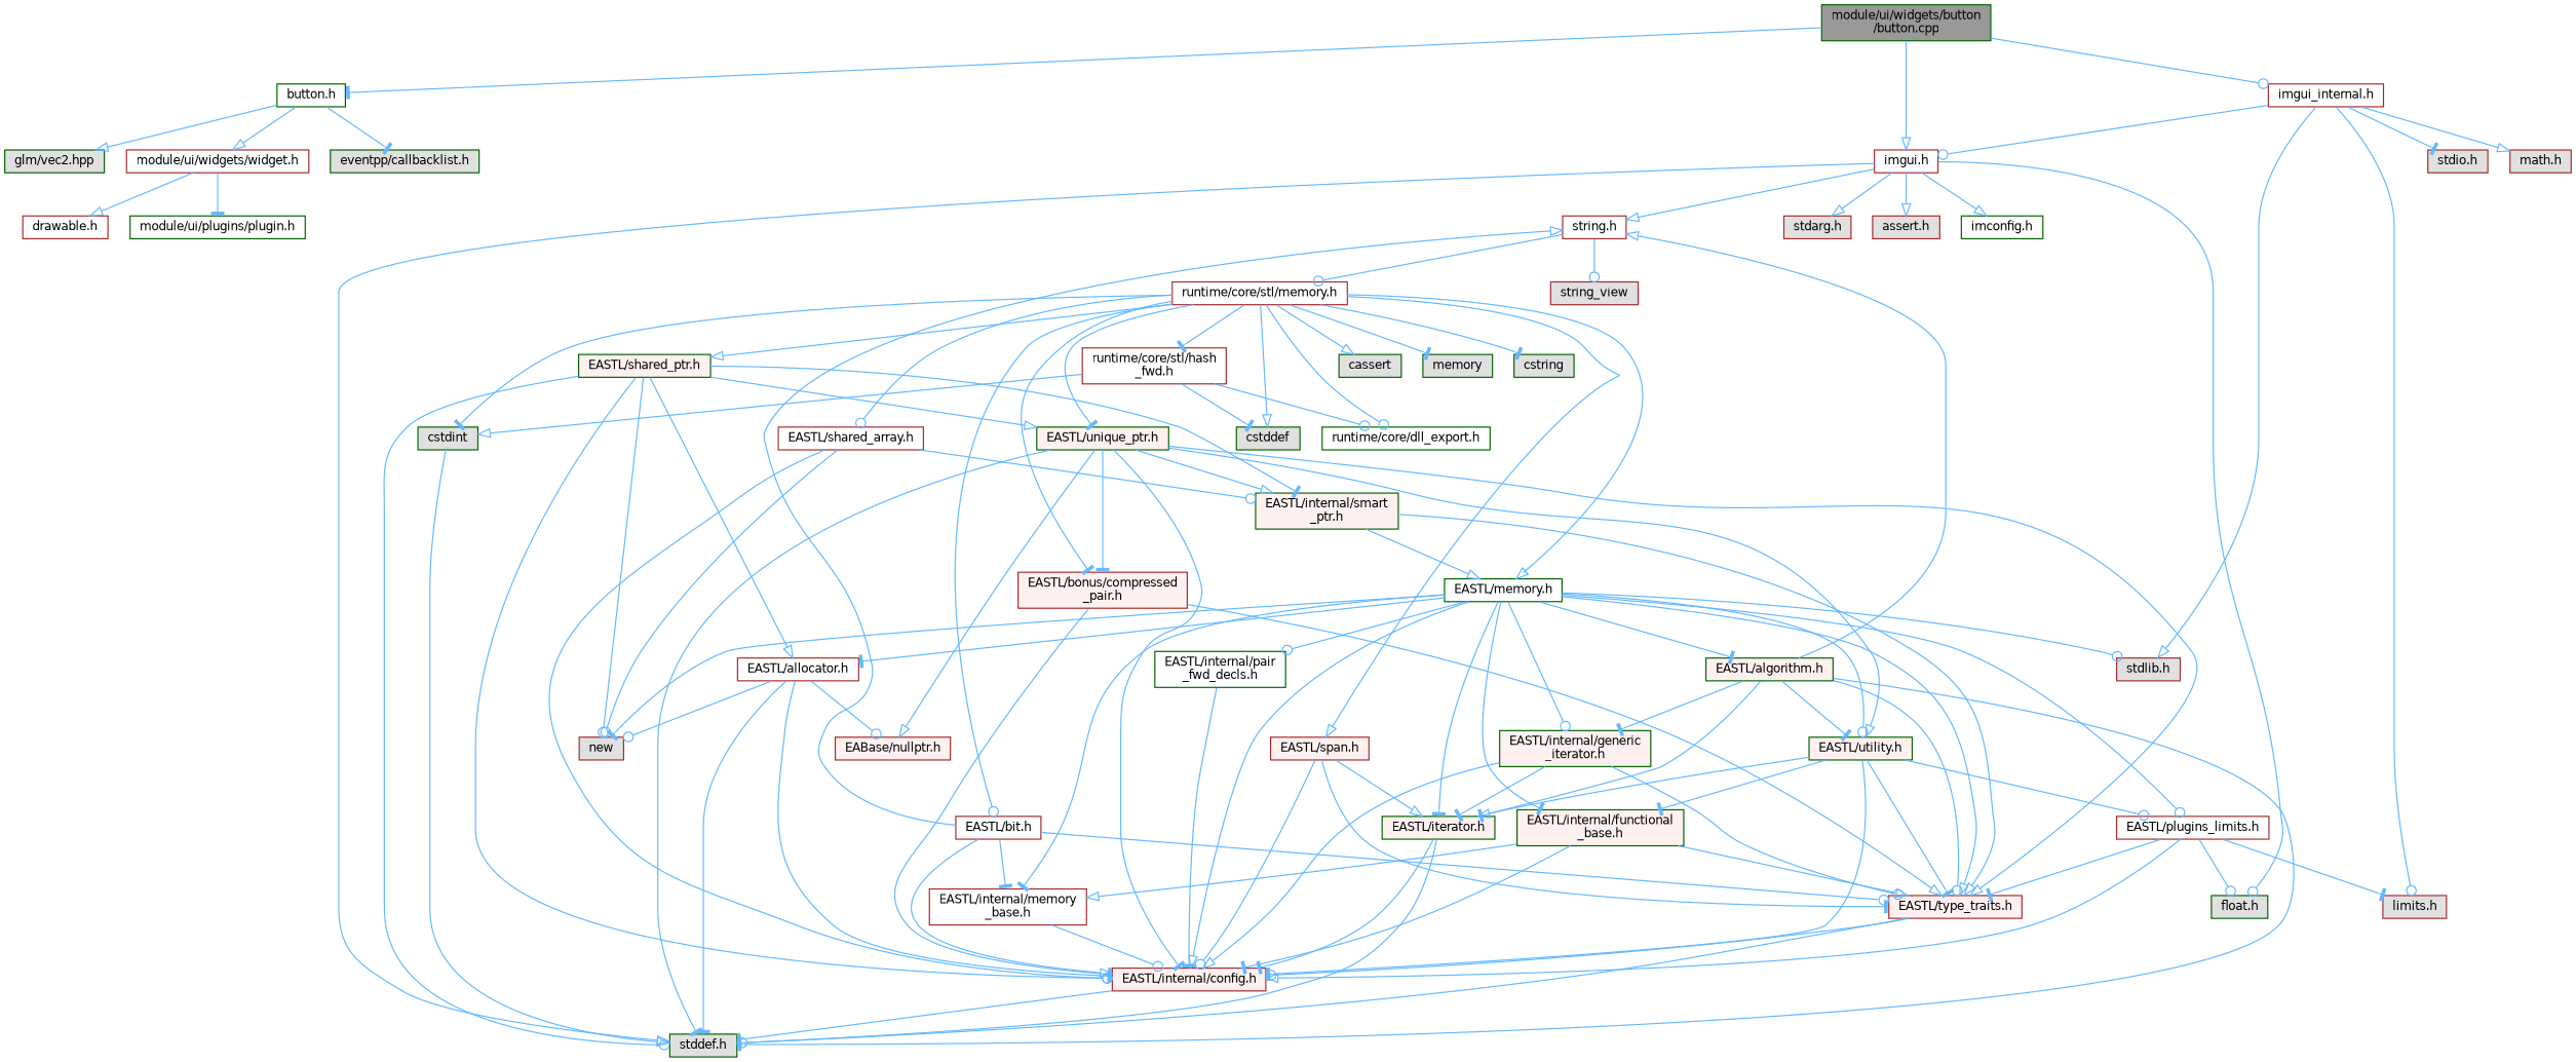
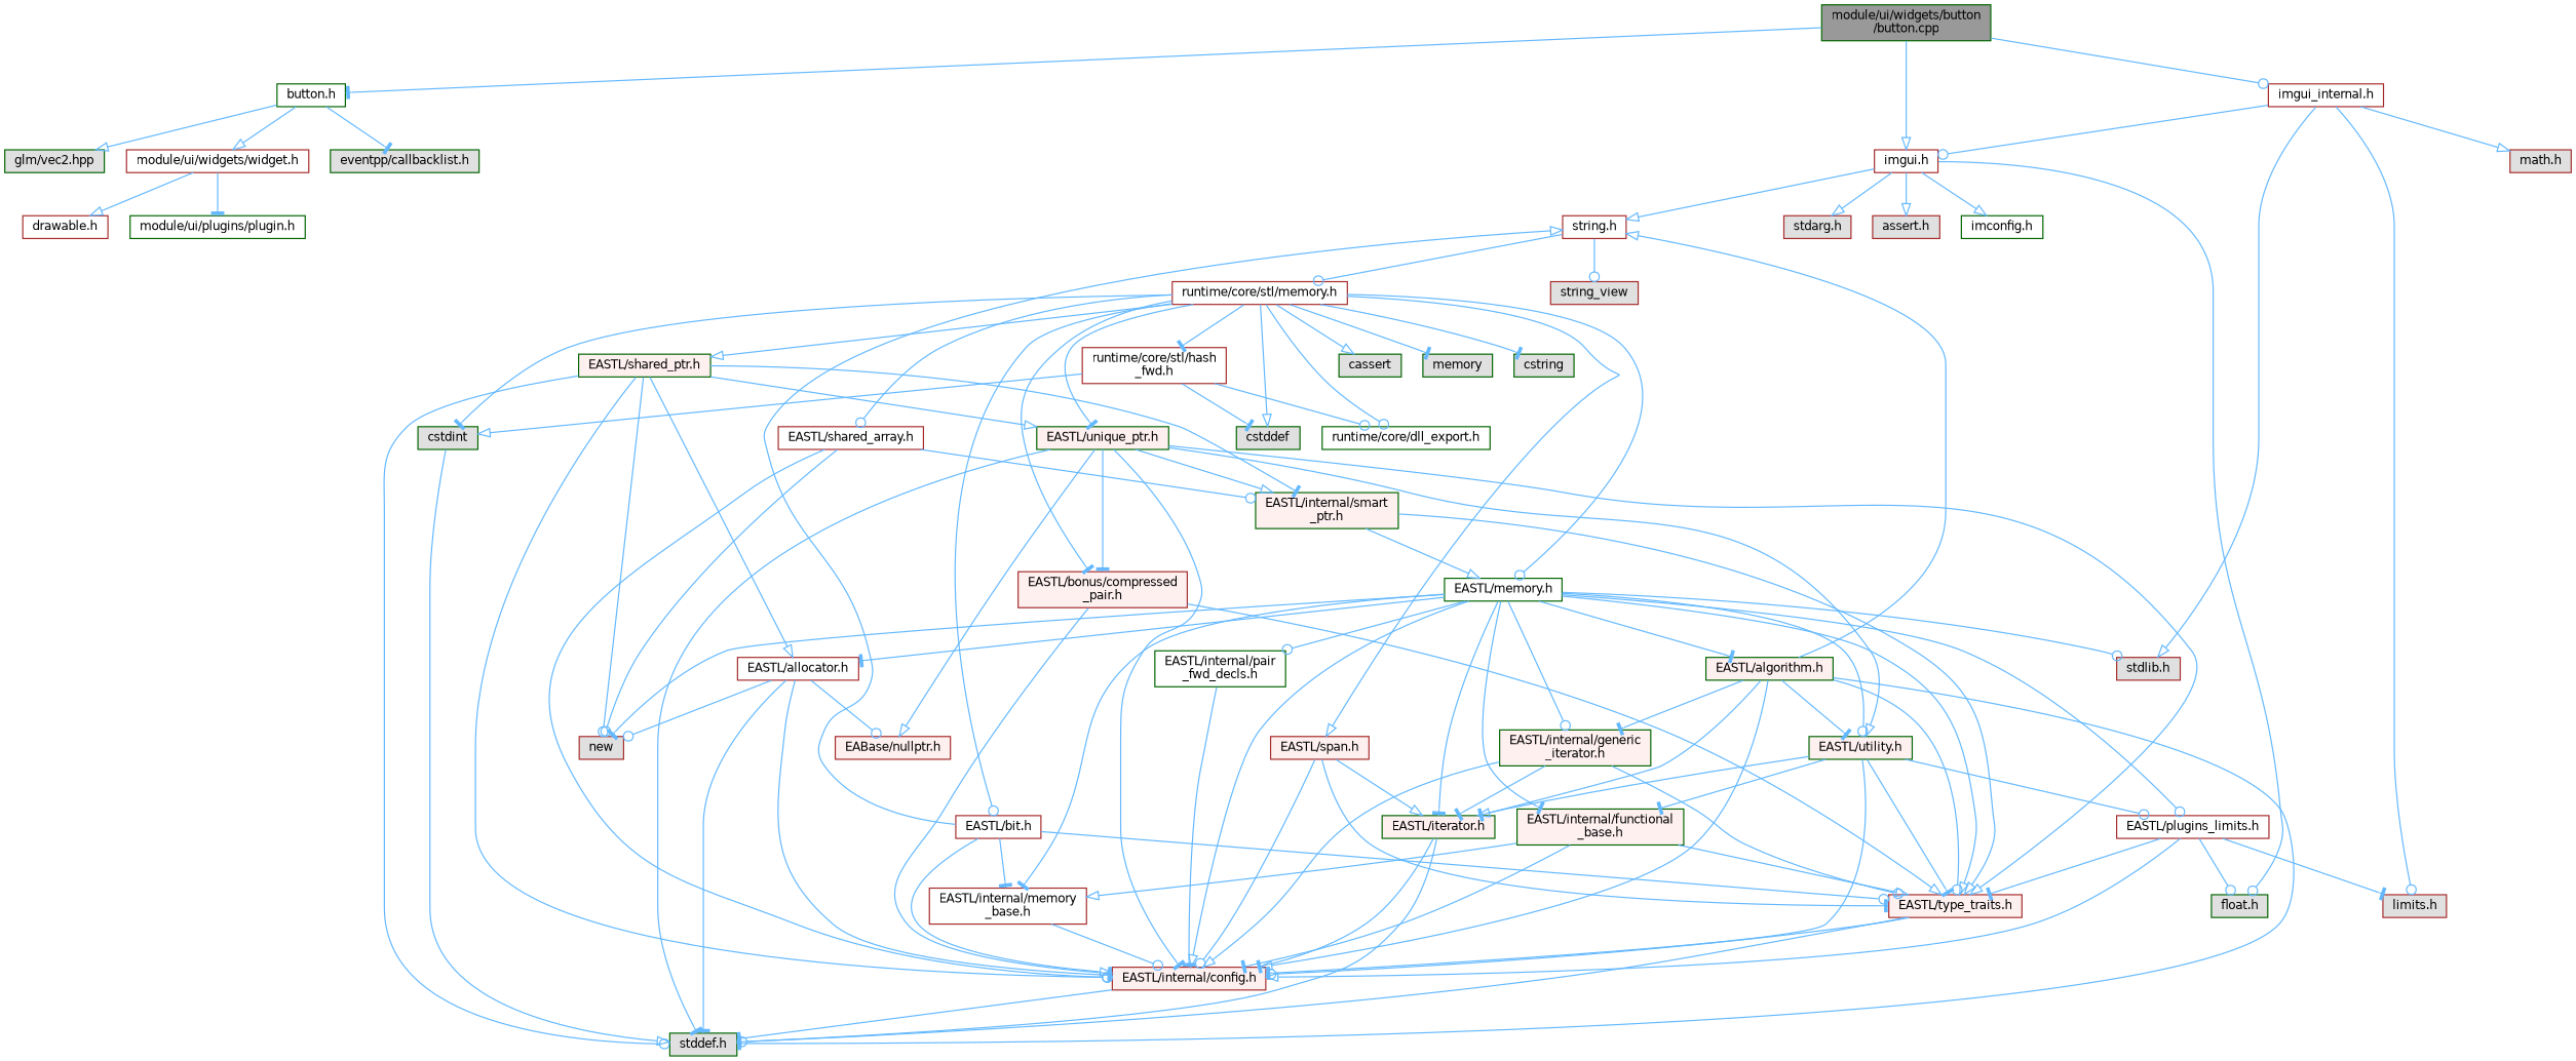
  digraph {
    node [color=brown fillcolor=white fontname=Helvetica fontsize=10 shape=box style=filled]
    edge [arrowhead=tee color=steelblue1 fontname=Helvetica fontsize=10 labelfontname=Helvetica labelfontsize=10 style=solid]
    n1 [color=darkgreen fillcolor=grey60 fontcolor=black height=0.2 label="module/ui/widgets/button\l/button.cpp" width=0.4]
    n2 [color=darkgreen height=0.2 label="button.h" width=0.4]
    n3 [height=0.2 label="imgui.h" width=0.4]
    n4 [height=0.2 label="imgui_internal.h" width=0.4]
    n5 [height=0.2 label="module/ui/widgets/widget.h" width=0.4]
    n6 [color=darkgreen fillcolor="#E0E0E0" height=0.2 label="eventpp/callbacklist.h" width=0.4]
    n7 [color=darkgreen fillcolor="#E0E0E0" height=0.2 label="glm/vec2.hpp" width=0.4]
    n8 [color=darkgreen height=0.2 label="imconfig.h" width=0.4]
    n9 [color=darkgreen fillcolor="#E0E0E0" height=0.2 label="float.h" width=0.4]
    n10 [fillcolor="#E0E0E0" height=0.2 label="stdarg.h" width=0.4]
    n11 [color=darkgreen fillcolor="#E0E0E0" height=0.2 label="stddef.h" width=0.4]
    n12 [height=0.2 label="string.h" width=0.4]
    n13 [fillcolor="#E0E0E0" height=0.2 label="assert.h" width=0.4]
    n14 [fillcolor="#E0E0E0" height=0.2 label="stdlib.h" width=0.4]
    n15 [fillcolor="#E0E0E0" height=0.2 label="limits.h" width=0.4]
-   n16 [fillcolor="#E0E0E0" height=0.2 label="stdio.h" width=0.4]
    n17 [fillcolor="#E0E0E0" height=0.2 label="math.h" width=0.4]
    n18 [height=0.2 label="drawable.h" width=0.4]
    n19 [color=darkgreen height=0.2 label="module/ui/plugins/plugin.h" width=0.4]
    n20 [fillcolor="#E0E0E0" height=0.2 label=string_view width=0.4]
    n21 [height=0.2 label="runtime/core/stl/memory.h" width=0.4]
    n22 [color=darkgreen fillcolor="#E0E0E0" height=0.2 label=cstddef width=0.4]
    n23 [color=darkgreen fillcolor="#E0E0E0" height=0.2 label=cstdint width=0.4]
    n24 [color=darkgreen fillcolor="#E0E0E0" height=0.2 label=cassert width=0.4]
    n25 [color=darkgreen fillcolor="#E0E0E0" height=0.2 label=memory width=0.4]
    n26 [color=darkgreen fillcolor="#E0E0E0" height=0.2 label=cstring width=0.4]
    n27 [height=0.2 label="EASTL/bit.h" width=0.4]
    n28 [color=darkgreen height=0.2 label="EASTL/memory.h" width=0.4]
    n29 [height=0.2 label="EASTL/shared_array.h" width=0.4]
    n30 [color=darkgreen fillcolor="#FFF0F0" height=0.2 label="EASTL/unique_ptr.h" width=0.4]
    n31 [fillcolor="#FFF0F0" height=0.2 label="EASTL/bonus/compressed\l_pair.h" width=0.4]
    n32 [color=darkgreen fillcolor="#FFF0F0" height=0.2 label="EASTL/shared_ptr.h" width=0.4]
    n33 [fillcolor="#FFF0F0" height=0.2 label="EASTL/span.h" width=0.4]
    n34 [color=darkgreen height=0.2 label="runtime/core/dll_export.h" width=0.4]
    n35 [height=0.2 label="runtime/core/stl/hash\l_fwd.h" width=0.4]
    n36 [fillcolor="#FFF0F0" height=0.2 label="EASTL/internal/config.h" width=0.4]
    n37 [height=0.2 label="EASTL/internal/memory\l_base.h" width=0.4]
    n38 [fillcolor="#FFF0F0" height=0.2 label="EASTL/type_traits.h" width=0.4]
    n39 [color=darkgreen fillcolor="#FFF0F0" height=0.2 label="EASTL/internal/generic\l_iterator.h" width=0.4]
    n40 [color=darkgreen fillcolor="#FFF0F0" height=0.2 label="EASTL/iterator.h" width=0.4]
    n41 [color=darkgreen height=0.2 label="EASTL/internal/pair\l_fwd_decls.h" width=0.4]
    n42 [color=darkgreen fillcolor="#FFF0F0" height=0.2 label="EASTL/internal/functional\l_base.h" width=0.4]
    n43 [color=darkgreen fillcolor="#FFF0F0" height=0.2 label="EASTL/algorithm.h" width=0.4]
    n44 [color=darkgreen fillcolor="#FFF0F0" height=0.2 label="EASTL/utility.h" width=0.4]
    n45 [height=0.2 label="EASTL/plugins_limits.h" width=0.4]
    n46 [height=0.2 label="EASTL/allocator.h" width=0.4]
    n47 [fillcolor="#E0E0E0" height=0.2 label=new width=0.4]
    n48 [color=darkgreen fillcolor="#FFF0F0" height=0.2 label="EASTL/internal/smart\l_ptr.h" width=0.4]
    n49 [fillcolor="#FFF0F0" height=0.2 label="EABase/nullptr.h" width=0.4]
    n1 -> n2
    n1 -> n3 [arrowhead=onormal]
    n1 -> n4 [arrowhead=odot]
    n2 -> n5 [arrowhead=onormal]
    n2 -> n6
    n2 -> n7 [arrowhead=onormal]
    n3 -> n8 [arrowhead=onormal]
    n3 -> n9 [arrowhead=odot]
    n3 -> n10 [arrowhead=onormal]
-   n3 -> n11 [arrowhead=onormal]
    n3 -> n12 [arrowhead=onormal]
    n3 -> n13 [arrowhead=onormal]
    n4 -> n3 [arrowhead=odot]
    n4 -> n14 [arrowhead=onormal]
    n4 -> n15 [arrowhead=odot]
-   n4 -> n16
    n4 -> n17 [arrowhead=onormal]
    n5 -> n18 [arrowhead=onormal]
    n5 -> n19
    n12 -> n20 [arrowhead=odot]
    n12 -> n21 [arrowhead=odot]
    n21 -> n22 [arrowhead=onormal]
    n21 -> n23
    n21 -> n24 [arrowhead=onormal]
    n21 -> n25
    n21 -> n26
    n21 -> n27 [arrowhead=odot]
-   n21 -> n28 [arrowhead=onormal]
+   n21 -> n28 [arrowhead=odot]
    n21 -> n29 [arrowhead=odot]
    n21 -> n30
    n21 -> n31
    n21 -> n32 [arrowhead=onormal]
    n21 -> n33 [arrowhead=onormal]
    n21 -> n34 [arrowhead=odot]
    n21 -> n35
    n23 -> n11 [arrowhead=onormal]
    n27 -> n12 [arrowhead=onormal]
    n27 -> n36 [arrowhead=onormal]
    n27 -> n37
    n27 -> n38 [arrowhead=odot]
    n28 -> n14 [arrowhead=odot]
    n28 -> n36 [arrowhead=onormal]
    n28 -> n37
    n28 -> n38 [arrowhead=onormal]
    n28 -> n39 [arrowhead=odot]
    n28 -> n40
    n28 -> n41 [arrowhead=odot]
    n28 -> n42
    n28 -> n43
    n28 -> n44 [arrowhead=odot]
    n28 -> n45 [arrowhead=odot]
    n28 -> n46
    n28 -> n47
    n29 -> n36 [arrowhead=odot]
    n29 -> n47 [arrowhead=odot]
    n29 -> n48 [arrowhead=odot]
    n30 -> n11
    n30 -> n31
    n30 -> n36
    n30 -> n38 [arrowhead=onormal]
    n30 -> n44 [arrowhead=onormal]
    n30 -> n48 [arrowhead=onormal]
    n30 -> n49 [arrowhead=onormal]
    n31 -> n36
    n31 -> n38 [arrowhead=onormal]
    n32 -> n11 [arrowhead=odot]
    n32 -> n30 [arrowhead=onormal]
    n32 -> n36 [arrowhead=odot]
    n32 -> n46 [arrowhead=onormal]
    n32 -> n47 [arrowhead=odot]
    n32 -> n48
    n33 -> n36 [arrowhead=odot]
    n33 -> n38
    n33 -> n40 [arrowhead=onormal]
    n35 -> n22
    n35 -> n23 [arrowhead=onormal]
    n35 -> n34 [arrowhead=odot]
    n36 -> n11
    n37 -> n36 [arrowhead=odot]
    n38 -> n11 [arrowhead=odot]
    n38 -> n36 [arrowhead=odot]
    n39 -> n36 [arrowhead=onormal]
    n39 -> n38 [arrowhead=odot]
    n39 -> n40
    n40 -> n11
    n40 -> n36
    n41 -> n36
    n42 -> n36
    n42 -> n37 [arrowhead=onormal]
    n42 -> n38 [arrowhead=onormal]
    n43 -> n11
    n43 -> n12 [arrowhead=onormal]
+   n43 -> n36 [arrowhead=onormal]
    n43 -> n38 [arrowhead=odot]
    n43 -> n39
    n43 -> n40
    n43 -> n44
    n44 -> n36
    n44 -> n38
    n44 -> n40 [arrowhead=onormal]
    n44 -> n42
    n44 -> n45 [arrowhead=odot]
    n45 -> n9 [arrowhead=odot]
    n45 -> n15
    n45 -> n36 [arrowhead=onormal]
    n45 -> n38
    n46 -> n11
    n46 -> n36
    n46 -> n47 [arrowhead=odot]
    n46 -> n49 [arrowhead=odot]
    n48 -> n28 [arrowhead=onormal]
    n48 -> n38 [arrowhead=onormal]
  }
